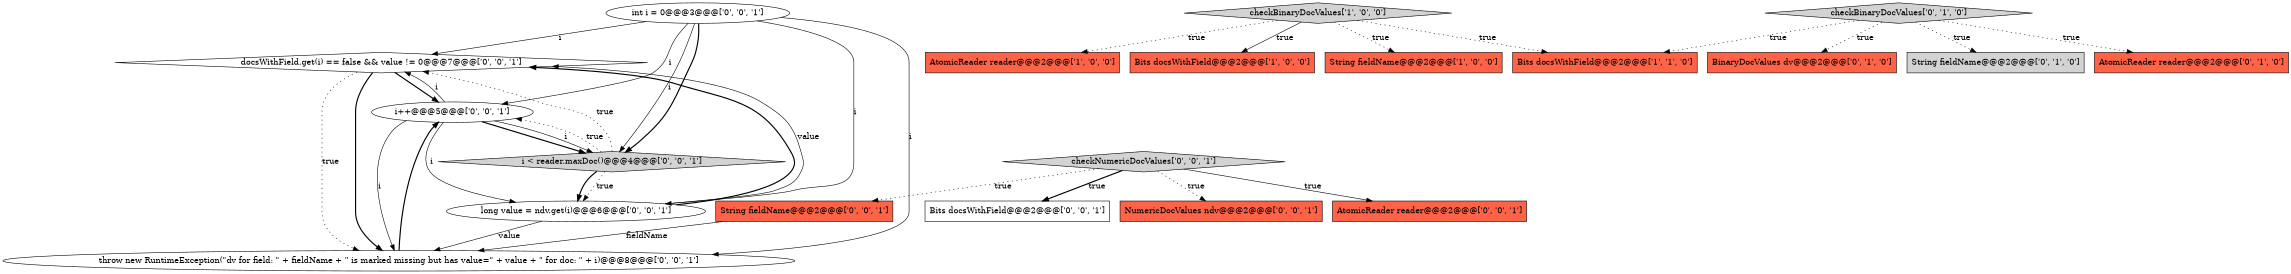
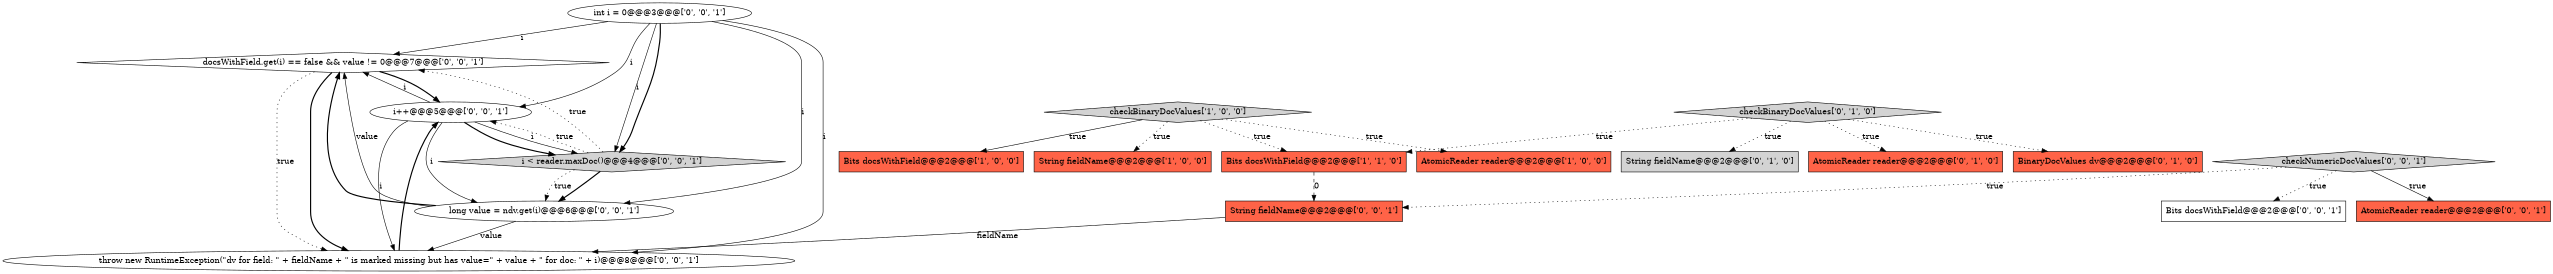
  digraph {
    node [fillcolor=tomato shape=box style=filled]
    edge [style=dotted]
    n1 [fillcolor=white label="docsWithField.get(i) == false && value != 0@@@7@@@['0', '0', '1']" shape=diamond]
    n2 [fillcolor=white label="i++@@@5@@@['0', '0', '1']" shape=ellipse]
    n3 [fillcolor=white label="throw new RuntimeException(\"dv for field: \" + fieldName + \" is marked missing but has value=\" + value + \" for doc: \" + i)@@@8@@@['0', '0', '1']" shape=ellipse]
    n4 [fillcolor=lightgray label="i < reader.maxDoc()@@@4@@@['0', '0', '1']" shape=diamond]
    n5 [fillcolor=white label="long value = ndv.get(i)@@@6@@@['0', '0', '1']" shape=ellipse]
    n6 [fillcolor=white label="Bits docsWithField@@@2@@@['0', '0', '1']"]
    n7 [label="AtomicReader reader@@@2@@@['1', '0', '0']"]
    n8 [label="BinaryDocValues dv@@@2@@@['0', '1', '0']"]
-   n9 [label="NumericDocValues ndv@@@2@@@['0', '0', '1']"]
    n10 [fillcolor=lightgray label="String fieldName@@@2@@@['0', '1', '0']"]
    n11 [label="Bits docsWithField@@@2@@@['1', '0', '0']"]
    n12 [fillcolor=lightgray label="checkBinaryDocValues['1', '0', '0']" shape=diamond]
    n13 [label="String fieldName@@@2@@@['1', '0', '0']"]
    n14 [label="Bits docsWithField@@@2@@@['1', '1', '0']"]
    n15 [label="String fieldName@@@2@@@['0', '0', '1']"]
    n16 [fillcolor=white label="int i = 0@@@3@@@['0', '0', '1']" shape=ellipse]
    n17 [fillcolor=lightgray label="checkNumericDocValues['0', '0', '1']" shape=diamond]
    n18 [label="AtomicReader reader@@@2@@@['0', '0', '1']"]
    n19 [fillcolor=lightgray label="checkBinaryDocValues['0', '1', '0']" shape=diamond]
    n20 [label="AtomicReader reader@@@2@@@['0', '1', '0']"]
    n1 -> n2 [style=bold]
    n1 -> n3 [label=true]
    n1 -> n3 [style=bold]
    n2 -> n1 [label=i style=solid]
    n2 -> n3 [label=i style=solid]
    n2 -> n4 [style=bold]
    n2 -> n4 [label=i style=solid]
    n2 -> n5 [label=i style=solid]
    n3 -> n2 [style=bold]
    n4 -> n1 [label=true]
    n4 -> n2 [label=true]
    n4 -> n5 [style=bold]
    n4 -> n5 [label=true]
    n5 -> n1 [style=bold]
    n5 -> n1 [label=value style=solid]
    n5 -> n3 [label=value style=solid]
    n12 -> n7 [label=true]
    n12 -> n11 [label=true style=solid]
    n12 -> n13 [label=true]
    n12 -> n14 [label=true]
+   n14 -> n15 [label=0 style=dashed]
    n15 -> n3 [label=fieldName style=solid]
    n16 -> n1 [label=i style=solid]
    n16 -> n2 [label=i style=solid]
    n16 -> n3 [label=i style=solid]
    n16 -> n4 [label=i style=solid]
    n16 -> n4 [style=bold]
    n16 -> n5 [label=i style=solid]
-   n17 -> n6 [label=true style=bold]
-   n17 -> n9 [label=true]
+   n17 -> n6 [label=true]
    n17 -> n15 [label=true]
    n17 -> n18 [label=true style=solid]
    n19 -> n8 [label=true]
    n19 -> n10 [label=true]
    n19 -> n14 [label=true]
    n19 -> n20 [label=true]
  }
